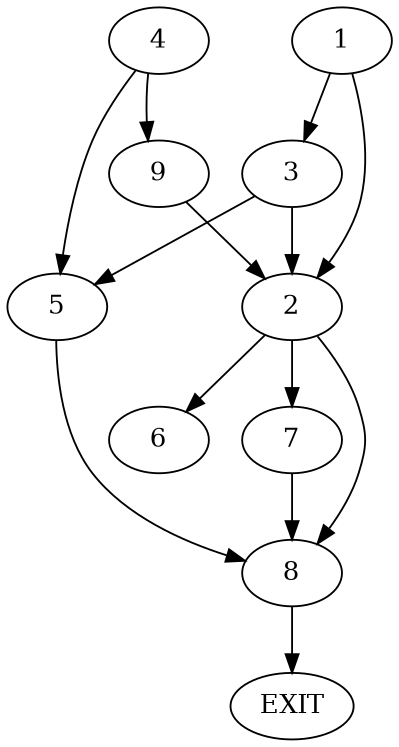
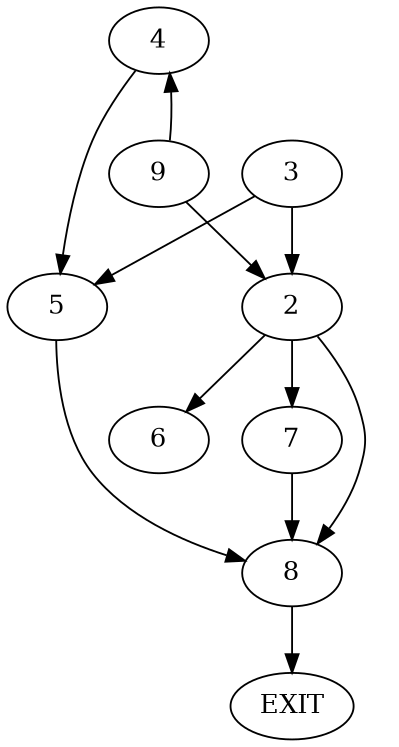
  digraph {
-   1
    2
    3
    n4 [label=EXIT]
    6
    7
    8
    5
    4
    9
-   1 -> 2
-   1 -> 3
    2 -> 6
    2 -> 7
    2 -> 8
    3 -> 2
    3 -> 5
    7 -> 8
    8 -> n4
    5 -> 8
    4 -> 5
-   4 -> 9
+   9 -> 4
    9 -> 2
  }
